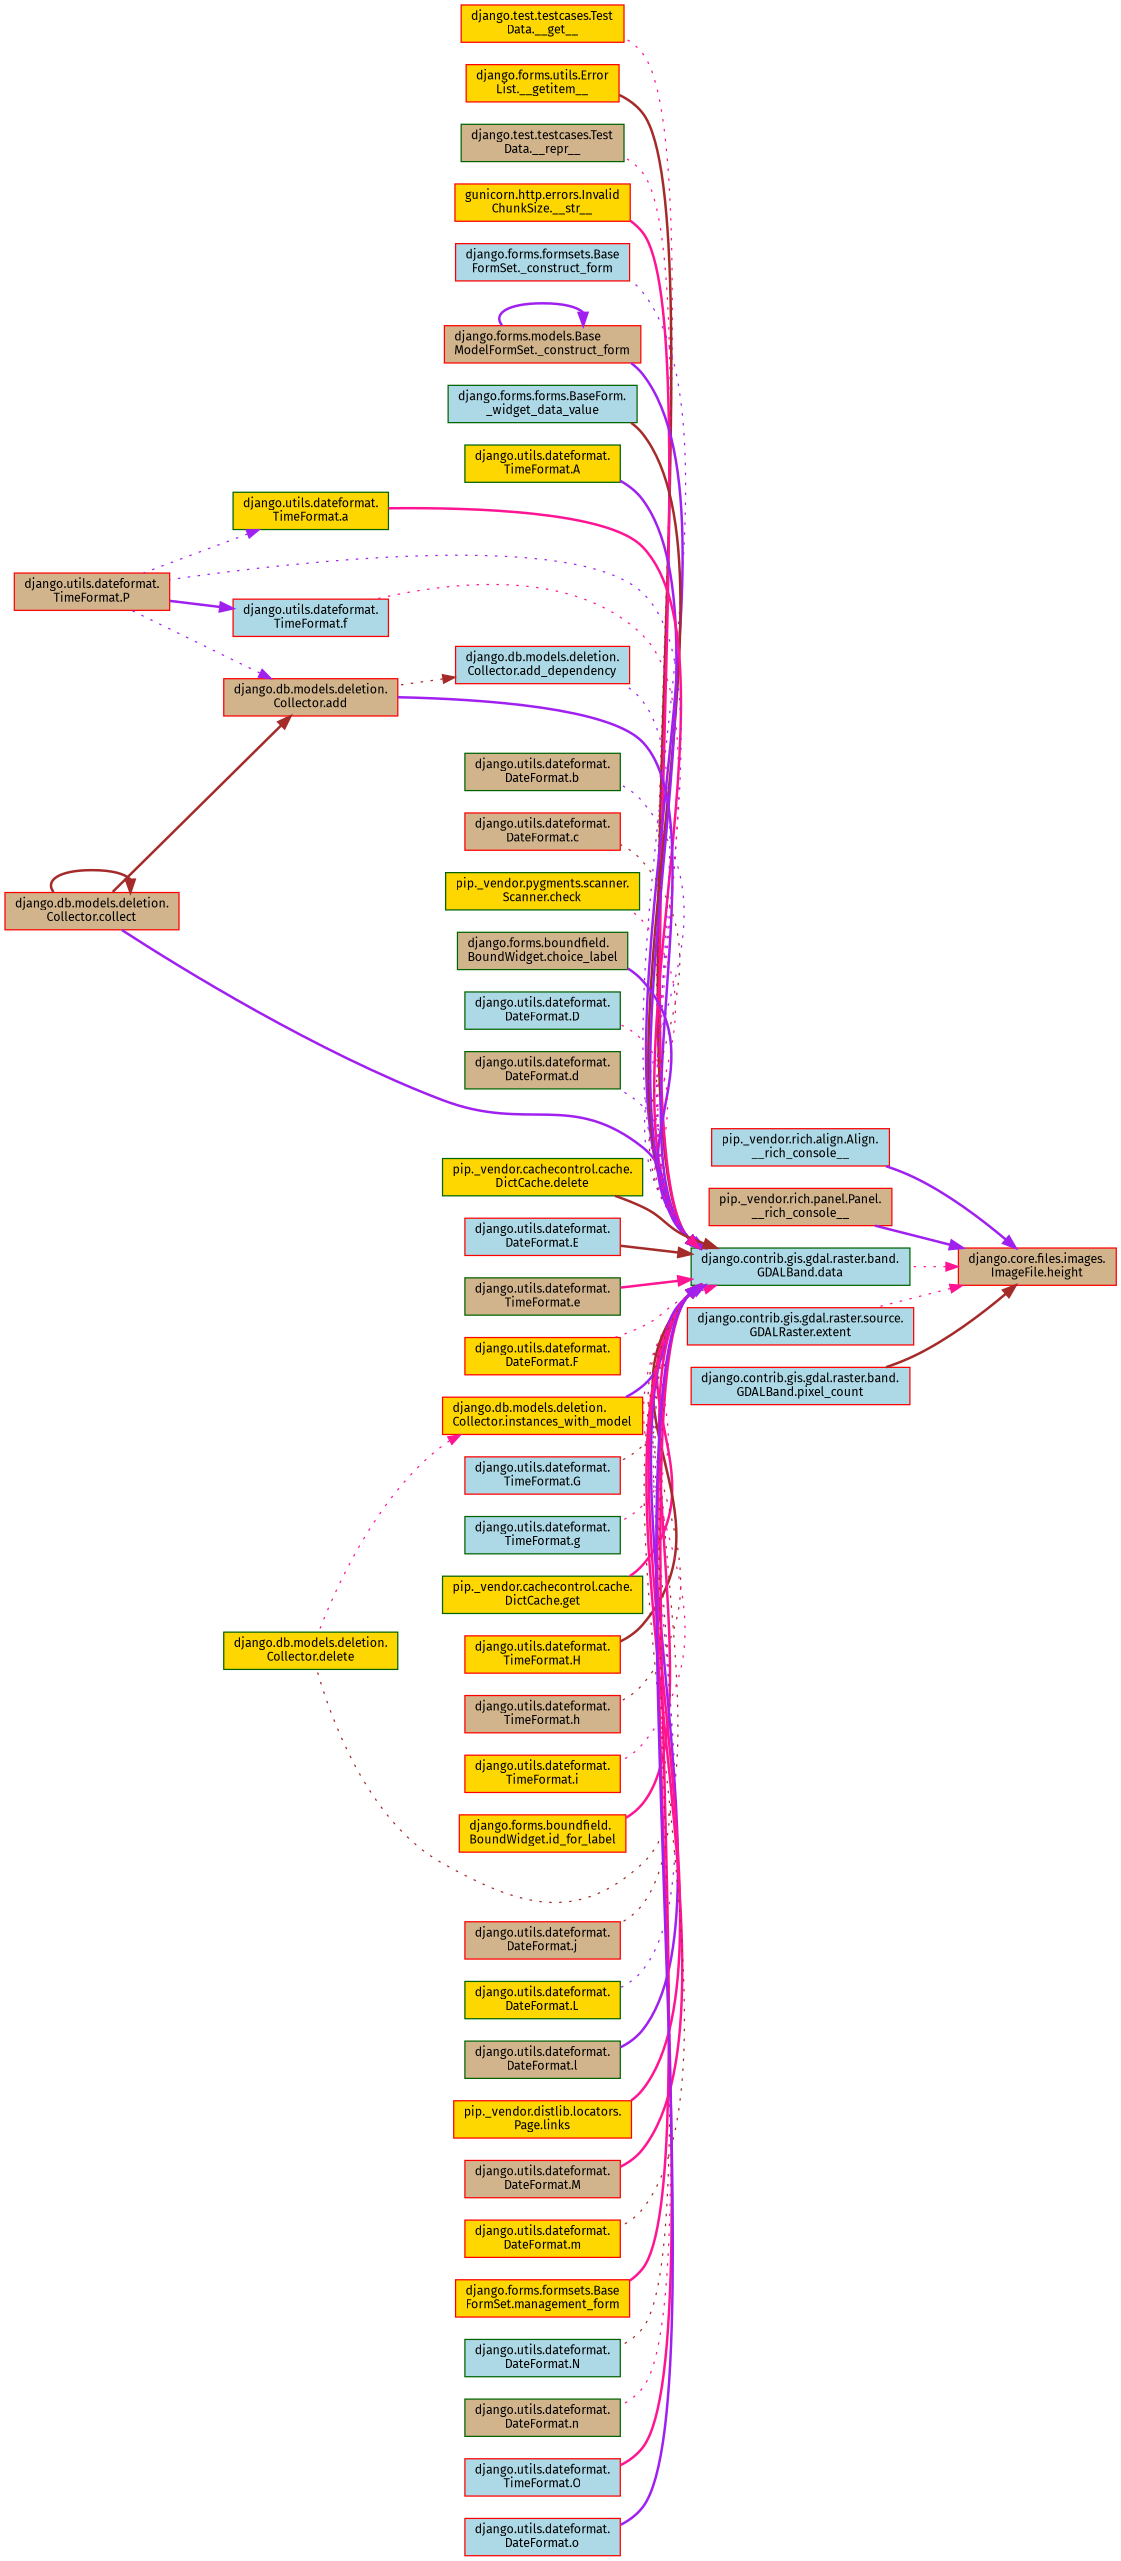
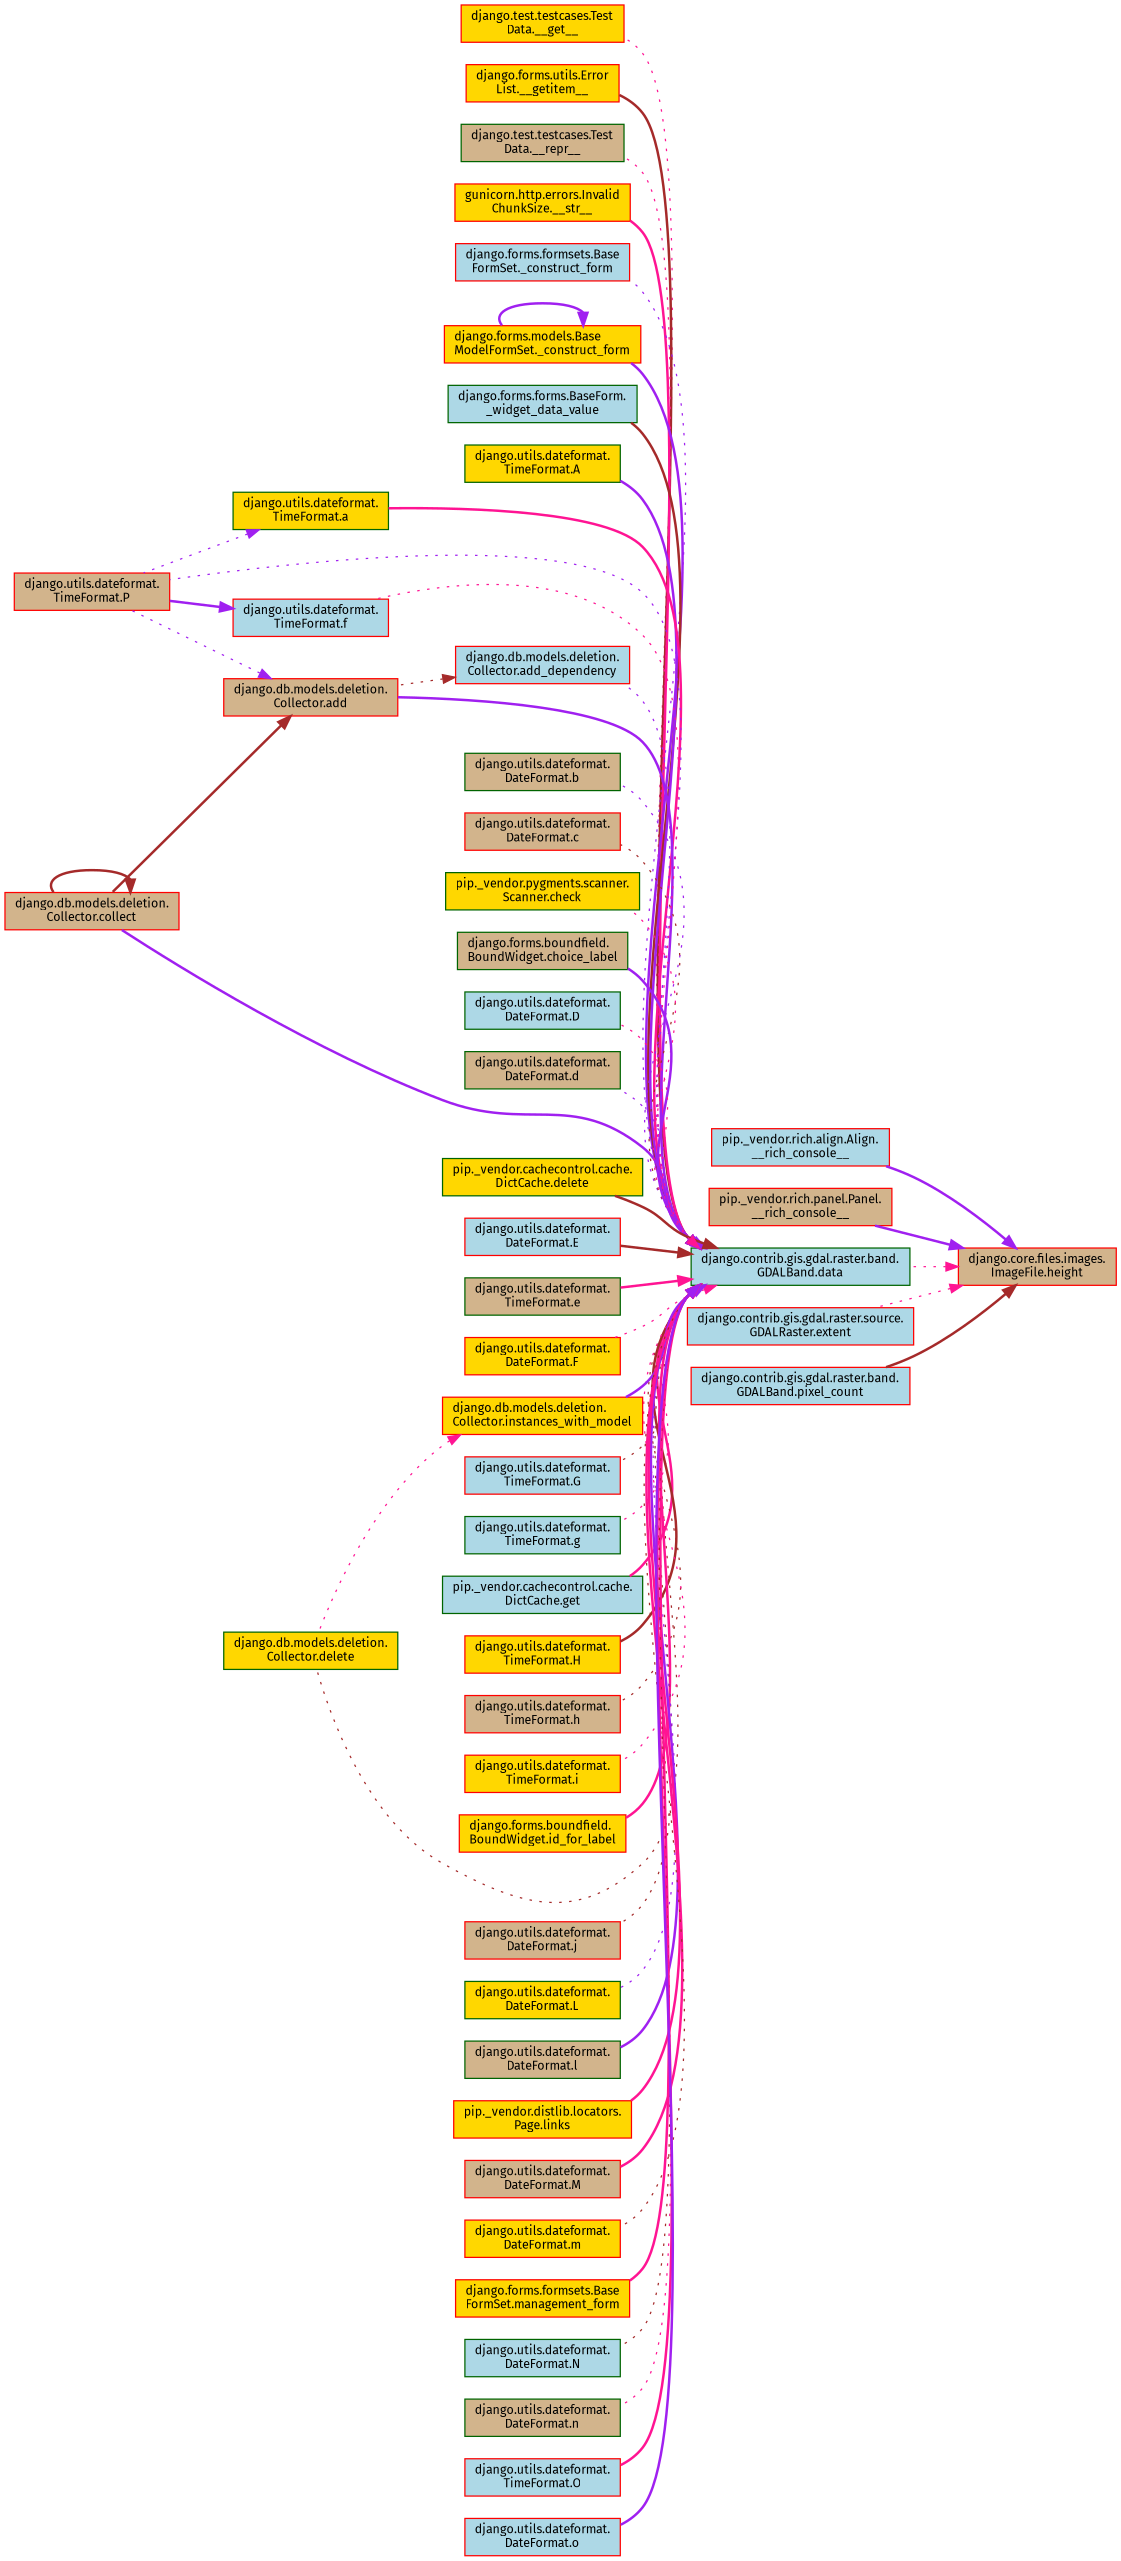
  digraph {
    fontname="Fira Sans"
    rankdir=RL
    node [color=red fillcolor=gold fontname="Fira Sans" fontsize=10 shape=box style=filled]
    edge [color=deeppink dir=back fontname="Fira Sans" fontsize=10 labelfontname=Helvetica labelfontsize=10 style=bold]
    n1 [fillcolor=tan fontcolor=black height=0.2 label="django.core.files.images.\lImageFile.height" width=0.4]
    n2 [fillcolor=lightblue height=0.2 label="pip._vendor.rich.align.Align.\l__rich_console__" width=0.4]
    n3 [fillcolor=tan height=0.2 label="pip._vendor.rich.panel.Panel.\l__rich_console__" width=0.4]
    n4 [color=darkgreen fillcolor=lightblue height=0.2 label="django.contrib.gis.gdal.raster.band.\lGDALBand.data" width=0.4]
    n5 [fillcolor=lightblue height=0.2 label="django.contrib.gis.gdal.raster.source.\lGDALRaster.extent" width=0.4]
    n6 [fillcolor=lightblue height=0.2 label="django.contrib.gis.gdal.raster.band.\lGDALBand.pixel_count" width=0.4]
    n7 [height=0.2 label="django.test.testcases.Test\lData.__get__" width=0.4]
    n8 [height=0.2 label="django.forms.utils.Error\lList.__getitem__" width=0.4]
    n9 [color=darkgreen fillcolor=tan height=0.2 label="django.test.testcases.Test\lData.__repr__" width=0.4]
    n10 [height=0.2 label="gunicorn.http.errors.Invalid\lChunkSize.__str__" width=0.4]
    n11 [fillcolor=lightblue height=0.2 label="django.forms.formsets.Base\lFormSet._construct_form" width=0.4]
-   n12 [fillcolor=tan height=0.2 label="django.forms.models.Base\lModelFormSet._construct_form" width=0.4]
+   n12 [height=0.2 label="django.forms.models.Base\lModelFormSet._construct_form" width=0.4]
    n13 [color=darkgreen fillcolor=lightblue height=0.2 label="django.forms.forms.BaseForm.\l_widget_data_value" width=0.4]
    n14 [color=darkgreen height=0.2 label="django.utils.dateformat.\lTimeFormat.A" width=0.4]
    n15 [color=darkgreen height=0.2 label="django.utils.dateformat.\lTimeFormat.a" width=0.4]
    n16 [fillcolor=tan height=0.2 label="django.utils.dateformat.\lTimeFormat.P" width=0.4]
    n17 [fillcolor=tan height=0.2 label="django.db.models.deletion.\lCollector.add" width=0.4]
    n18 [fillcolor=lightblue height=0.2 label="django.db.models.deletion.\lCollector.add_dependency" width=0.4]
    n19 [fillcolor=tan height=0.2 label="django.db.models.deletion.\lCollector.collect" width=0.4]
    n20 [color=darkgreen fillcolor=tan height=0.2 label="django.utils.dateformat.\lDateFormat.b" width=0.4]
    n21 [fillcolor=tan height=0.2 label="django.utils.dateformat.\lDateFormat.c" width=0.4]
    n22 [color=darkgreen height=0.2 label="pip._vendor.pygments.scanner.\lScanner.check" width=0.4]
    n23 [color=darkgreen fillcolor=tan height=0.2 label="django.forms.boundfield.\lBoundWidget.choice_label" width=0.4]
    n24 [color=darkgreen fillcolor=lightblue height=0.2 label="django.utils.dateformat.\lDateFormat.D" width=0.4]
    n25 [color=darkgreen fillcolor=tan height=0.2 label="django.utils.dateformat.\lDateFormat.d" width=0.4]
    n26 [color=darkgreen height=0.2 label="django.db.models.deletion.\lCollector.delete" width=0.4]
    n27 [color=darkgreen height=0.2 label="pip._vendor.cachecontrol.cache.\lDictCache.delete" width=0.4]
    n28 [fillcolor=lightblue height=0.2 label="django.utils.dateformat.\lDateFormat.E" width=0.4]
    n29 [color=darkgreen fillcolor=tan height=0.2 label="django.utils.dateformat.\lTimeFormat.e" width=0.4]
    n30 [height=0.2 label="django.utils.dateformat.\lDateFormat.F" width=0.4]
    n31 [fillcolor=lightblue height=0.2 label="django.utils.dateformat.\lTimeFormat.f" width=0.4]
    n32 [fillcolor=lightblue height=0.2 label="django.utils.dateformat.\lTimeFormat.G" width=0.4]
    n33 [color=darkgreen fillcolor=lightblue height=0.2 label="django.utils.dateformat.\lTimeFormat.g" width=0.4]
-   n34 [color=darkgreen height=0.2 label="pip._vendor.cachecontrol.cache.\lDictCache.get" width=0.4]
+   n34 [color=darkgreen fillcolor=lightblue height=0.2 label="pip._vendor.cachecontrol.cache.\lDictCache.get" width=0.4]
    n35 [height=0.2 label="django.utils.dateformat.\lTimeFormat.H" width=0.4]
    n36 [fillcolor=tan height=0.2 label="django.utils.dateformat.\lTimeFormat.h" width=0.4]
    n37 [height=0.2 label="django.utils.dateformat.\lTimeFormat.i" width=0.4]
    n38 [height=0.2 label="django.forms.boundfield.\lBoundWidget.id_for_label" width=0.4]
    n39 [height=0.2 label="django.db.models.deletion.\lCollector.instances_with_model" width=0.4]
    n40 [fillcolor=tan height=0.2 label="django.utils.dateformat.\lDateFormat.j" width=0.4]
    n41 [color=darkgreen height=0.2 label="django.utils.dateformat.\lDateFormat.L" width=0.4]
    n42 [color=darkgreen fillcolor=tan height=0.2 label="django.utils.dateformat.\lDateFormat.l" width=0.4]
    n43 [height=0.2 label="pip._vendor.distlib.locators.\lPage.links" width=0.4]
    n44 [fillcolor=tan height=0.2 label="django.utils.dateformat.\lDateFormat.M" width=0.4]
    n45 [height=0.2 label="django.utils.dateformat.\lDateFormat.m" width=0.4]
    n46 [height=0.2 label="django.forms.formsets.Base\lFormSet.management_form" width=0.4]
    n47 [color=darkgreen fillcolor=lightblue height=0.2 label="django.utils.dateformat.\lDateFormat.N" width=0.4]
    n48 [color=darkgreen fillcolor=tan height=0.2 label="django.utils.dateformat.\lDateFormat.n" width=0.4]
    n49 [fillcolor=lightblue height=0.2 label="django.utils.dateformat.\lTimeFormat.O" width=0.4]
    n50 [fillcolor=lightblue height=0.2 label="django.utils.dateformat.\lDateFormat.o" width=0.4]
    n1 -> n2 [color=purple]
    n1 -> n3 [color=purple]
    n1 -> n4 [style=dotted]
    n1 -> n5 [style=dotted]
    n1 -> n6 [color=brown]
    n4 -> n7 [style=dotted]
    n4 -> n8 [color=brown]
    n4 -> n9 [style=dotted]
    n4 -> n10
    n4 -> n11 [color=purple style=dotted]
    n4 -> n12 [color=purple]
    n4 -> n13 [color=brown]
    n4 -> n14 [color=purple]
    n4 -> n15
    n4 -> n16 [color=purple style=dotted]
    n4 -> n17 [color=purple]
    n4 -> n18 [color=purple style=dotted]
    n4 -> n19 [color=purple]
    n4 -> n20 [color=purple style=dotted]
    n4 -> n21 [color=brown style=dotted]
    n4 -> n22 [style=dotted]
    n4 -> n23 [color=purple]
    n4 -> n24 [style=dotted]
    n4 -> n25 [color=purple style=dotted]
    n4 -> n26 [color=brown style=dotted]
    n4 -> n27 [color=brown]
    n4 -> n28 [color=brown]
    n4 -> n29
    n4 -> n30 [style=dotted]
    n4 -> n31 [style=dotted]
    n4 -> n32 [color=brown style=dotted]
    n4 -> n33 [style=dotted]
    n4 -> n34
    n4 -> n35 [color=brown]
    n4 -> n36 [color=brown style=dotted]
    n4 -> n37 [style=dotted]
    n4 -> n38
    n4 -> n39 [color=purple]
    n4 -> n40 [color=brown style=dotted]
    n4 -> n41 [color=purple style=dotted]
    n4 -> n42 [color=purple]
    n4 -> n43
    n4 -> n44
    n4 -> n45 [color=brown style=dotted]
    n4 -> n46
    n4 -> n47 [color=brown style=dotted]
    n4 -> n48 [style=dotted]
    n4 -> n49
    n4 -> n50 [color=purple]
    n12 -> n12 [color=purple]
    n15 -> n16 [color=purple style=dotted]
    n17 -> n16 [color=purple style=dotted]
    n17 -> n19 [color=brown]
    n18 -> n17 [color=brown style=dotted]
    n19 -> n19 [color=brown]
    n31 -> n16 [color=purple]
    n39 -> n26 [style=dotted]
  }
